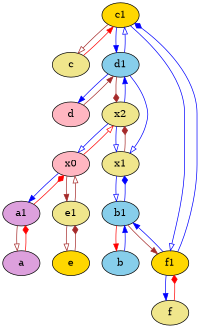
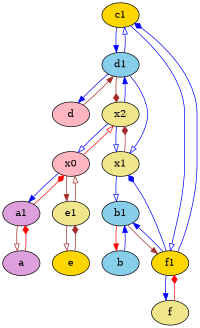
  digraph {
    node [fillcolor=khaki style=filled]
    edge [arrowhead=normal color=blue]
    c1 [fillcolor=gold]
-   c
    d1 [fillcolor=skyblue]
    f1 [fillcolor=gold]
    x1
    d [fillcolor=lightpink]
    x2
    b1 [fillcolor=skyblue]
    x0 [fillcolor=lightpink]
    f
    e [fillcolor=gold]
    e1
    a1 [fillcolor=plum]
    b [fillcolor=skyblue]
    a [fillcolor=plum]
-   c1 -> c [arrowhead=onormal color=brown]
    c1 -> d1
    c1 -> f1 [arrowhead=onormal]
-   c -> c1 [color=red]
    d1 -> c1 [arrowhead=onormal]
    d1 -> x1 [arrowhead=onormal]
    d1 -> d
    d1 -> x2 [arrowhead=diamond color=brown]
    f1 -> c1 [arrowhead=diamond]
    f1 -> b1
    f1 -> f
    x1 -> x2 [arrowhead=diamond color=brown]
    x1 -> b1 [arrowhead=onormal]
    d -> d1 [color=brown]
    x2 -> d1
    x2 -> x1 [arrowhead=onormal]
    x2 -> x0 [arrowhead=onormal]
    b1 -> f1 [color=brown]
-   b1 -> x1 [arrowhead=diamond]
+   f1 -> x1 [arrowhead=diamond]
    b1 -> b [color=red]
    x0 -> x2 [arrowhead=onormal color=red]
    x0 -> e1 [color=brown]
    x0 -> a1
    f -> f1 [arrowhead=diamond color=red]
    e -> e1 [arrowhead=diamond color=brown]
    e1 -> x0 [arrowhead=onormal color=brown]
    e1 -> e [arrowhead=onormal color=brown]
    a1 -> x0 [arrowhead=diamond color=red]
    a1 -> a [arrowhead=onormal color=brown]
    b -> b1
    a -> a1 [arrowhead=diamond color=red]
  }
